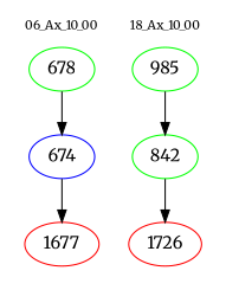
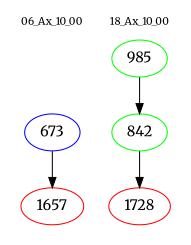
  digraph {
    fontname=Merriweather
    node [color=green fontname=Merriweather]
    edge [color=black fontname=Merriweather]
-   n1 [label=678]
-   n2 [color=blue label=674]
-   n3 [color=red label=1677]
+   n2 [color=blue label=673]
+   n3 [color=red label=1657]
    n4 [label=985]
    n5 [label=842]
-   n6 [color=red label=1726]
+   n6 [color=red label=1728]
    subgraph cluster_1 {
      color=white
      fontsize=10
      label="06_Ax_10_00"
-     n1
      n2
      n3
    }
    subgraph cluster_2 {
      color=white
      fontsize=10
      label="18_Ax_10_00"
      n4
      n5
      n6
    }
-   n1 -> n2
    n2 -> n3
    n4 -> n5
    n5 -> n6
  }
